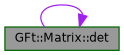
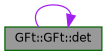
  digraph {
    rankdir=LR
-   n1 [color=darkgreen fillcolor=grey60 fontcolor=black fontname=Helvetica fontsize=10 height=0.2 label="GFt::Matrix::det" shape=box style=filled width=0.4]
+   n1 [color=darkgreen fillcolor=grey60 fontcolor=black fontname=Helvetica fontsize=10 height=0.2 label="GFt::GFt::det" shape=box style=filled width=0.4]
    n1 -> n1 [color=purple fontname=Helvetica fontsize=10 labelfontname=Helvetica labelfontsize=10 style=solid]
  }
